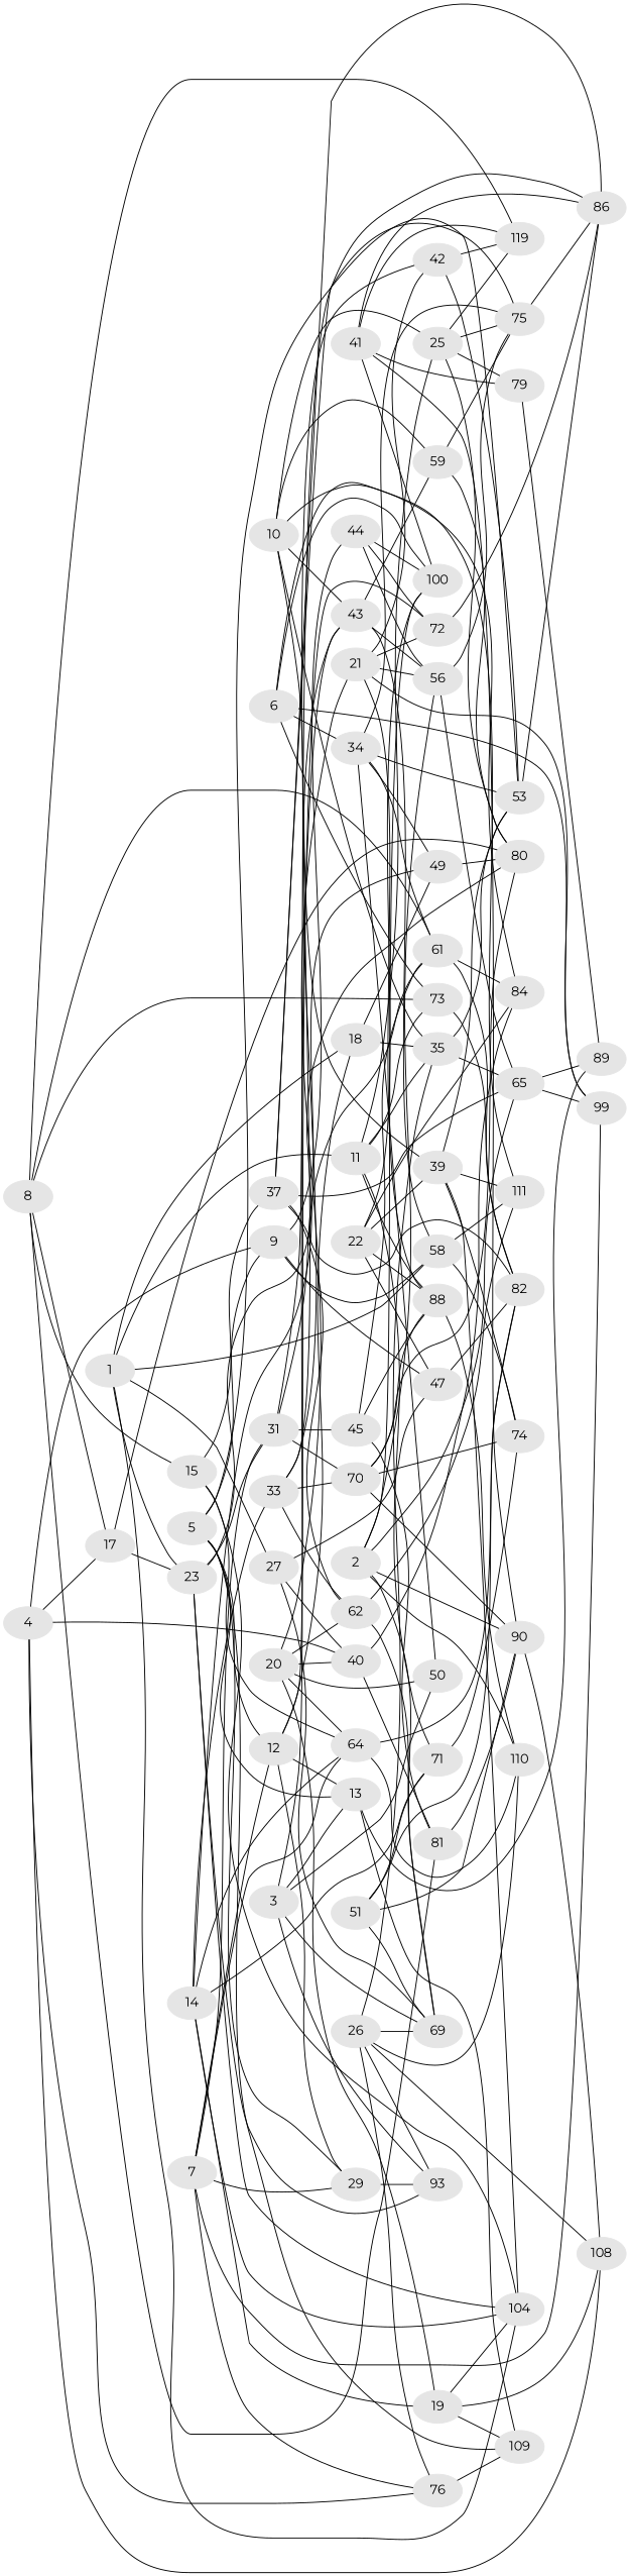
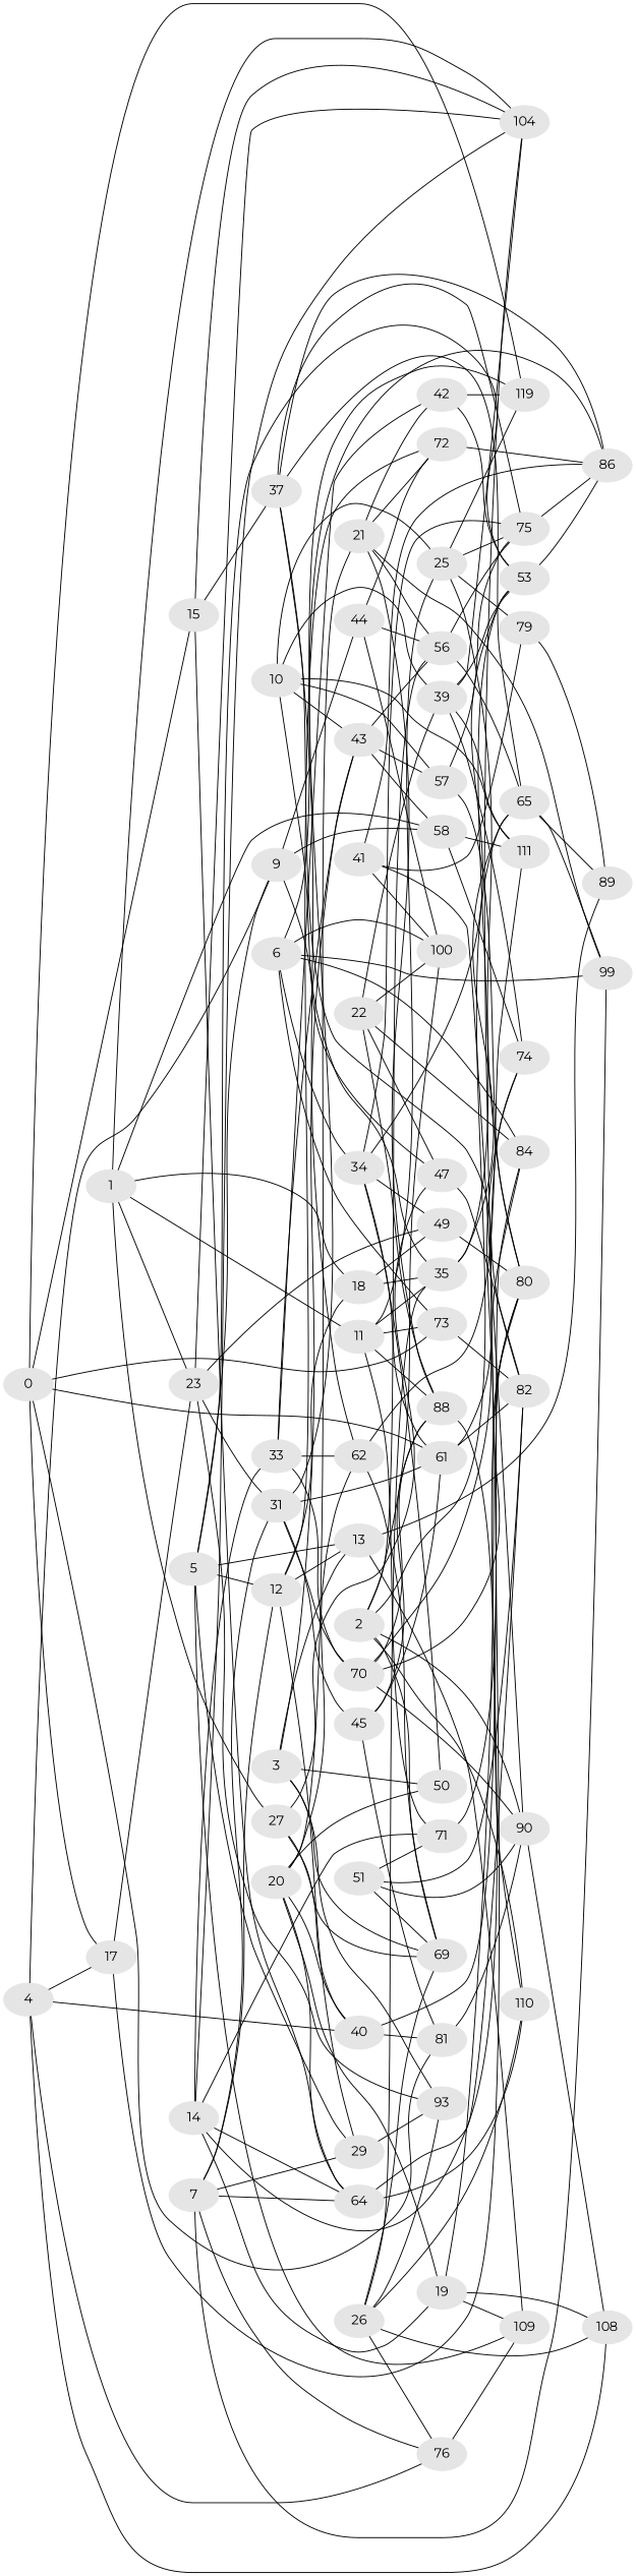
  graph {
    fontname=Montserrat
    rankdir=LR
    node [color=gray90 fontname=Montserrat style=filled]
    edge [fontname=Montserrat]
    1 [super="+87"]
    11 [super="+68"]
    18
    23 [super="+66"]
    27
    58 [super="+103"]
    104 [super="+105"]
    73
    25 [super="+77"]
    35 [super="+52"]
    71
    88 [super="+115"]
    49
    93
    31 [super="+38"]
    69 [super="+113"]
    40 [super="+97"]
    47
    111
    74
    2 [super="+121"]
    56 [super="+60"]
    65 [super="+83"]
    90 [super="+95"]
    100 [super="+120"]
    110
    75 [super="+96"]
    99
    89
    108
    3 [super="+118"]
    13 [super="+91"]
    43 [super="+116"]
    50
    109
-   59
+   59 [label=57]
    4 [super="+28"]
    9 [super="+46"]
    17
    76
    44
    80 [super="+85"]
    84
    81
    5 [super="+16"]
    12 [super="+24"]
    29
    53 [super="+101"]
    72
    86 [super="+94"]
    6 [super="+117"]
    34 [super="+57"]
    119
    61 [super="+98"]
    82 [super="+102"]
    7 [super="+30"]
    64 [super="+78"]
    45
    70 [super="+106"]
-   8 [super="+107"]
+   8 [super="+107" label=0]
    15
    37 [super="+92"]
    10 [super="+48"]
    39 [super="+63"]
    79
    14 [super="+55"]
    19
    33 [super="+67"]
    62 [super="+112"]
    42
    20 [super="+36"]
    21 [super="+32"]
    22 [super="+54"]
    26 [super="+114"]
    41
    51
    1 -- 11
    1 -- 18
    1 -- 23
    1 -- 27
    1 -- 58
    1 -- 104
    11 -- 73
    11 -- 25
    11 -- 35
    11 -- 71
    11 -- 88
    18 -- 35
    18 -- 49
    23 -- 104
    23 -- 49
    23 -- 93
    23 -- 31
    27 -- 69
    27 -- 40
    27 -- 47
    58 -- 111
    58 -- 74
    73 -- 82
    25 -- 75
    25 -- 80
    25 -- 119
    25 -- 79
    35 -- 65
    35 -- 53
    71 -- 74
    88 -- 110
    49 -- 80
    31 -- 86
    31 -- 61
    31 -- 45
    31 -- 70
    40 -- 84
    40 -- 81
    47 -- 82
    2 -- 69
    2 -- 56
    2 -- 65
    2 -- 90
    2 -- 100
    2 -- 110
    56 -- 65
    56 -- 75
    65 -- 99
    65 -- 89
    90 -- 108
    75 -- 86
    3 -- 93
    3 -- 69
    3 -- 13
    3 -- 43
    3 -- 50 [weight=2]
    13 -- 89 [weight=2]
    13 -- 109
    43 -- 58
    43 -- 56
    43 -- 59
    59 -- 75
    59 -- 80
    4 -- 40 [weight=2]
    4 -- 108
    4 -- 9
    4 -- 17
    4 -- 76
    9 -- 58 [weight=2]
    9 -- 47
    9 -- 44
    17 -- 23
    17 -- 80
    76 -- 109
    44 -- 56
    44 -- 100
    44 -- 72
    81 -- 90
    5 -- 13
    5 -- 109
    5 -- 9
    5 -- 12
    5 -- 29
    5 -- 53
    12 -- 18
    12 -- 13
    12 -- 29
    12 -- 72
    29 -- 93
    53 -- 86
    72 -- 86
    6 -- 73
    6 -- 100
    6 -- 99
    6 -- 84
    6 -- 34
-   41 -- 119
+   6 -- 119
    34 -- 49
    34 -- 75
    34 -- 50
    34 -- 53
    34 -- 61
    61 -- 84
    61 -- 82
    7 -- 31
    7 -- 99
    7 -- 76
    7 -- 12
    7 -- 29
    7 -- 64
    64 -- 110
    64 -- 82
    45 -- 88
    45 -- 81
    45 -- 61
    70 -- 88
    70 -- 74
    70 -- 90
    70 -- 80
    8 -- 73
    8 -- 17
    8 -- 81
    8 -- 119
    8 -- 61
    8 -- 15
    15 -- 104
    15 -- 64
    15 -- 37
    37 -- 65
    37 -- 75
    37 -- 86
    37 -- 82
    37 -- 62
    10 -- 25
    10 -- 35
    10 -- 111
    10 -- 43
    10 -- 59
    10 -- 39
    39 -- 104
    39 -- 111
    39 -- 74
    39 -- 53
    79 -- 89
    14 -- 104
    14 -- 71
    14 -- 80
    14 -- 64
    14 -- 19
    14 -- 33
    19 -- 104
    19 -- 108
    19 -- 109
    33 -- 43
    33 -- 70
    33 -- 62 [weight=2]
    33 -- 42
    62 -- 69
    62 -- 111
    42 -- 53
    42 -- 119
    20 -- 40
    20 -- 50
    20 -- 64
    20 -- 19
    20 -- 62
    20 -- 21
    21 -- 88
    21 -- 56
    21 -- 99
    21 -- 72
    21 -- 42
    22 -- 88
    22 -- 47
    22 -- 100 [weight=2]
    22 -- 84
    22 -- 39
    26 -- 35
    26 -- 93
    26 -- 69
    26 -- 110
    26 -- 108
    26 -- 76
    41 -- 90
    41 -- 100
    41 -- 86
    41 -- 79
    51 -- 71
    51 -- 69
    51 -- 90
    51 -- 82
  }
